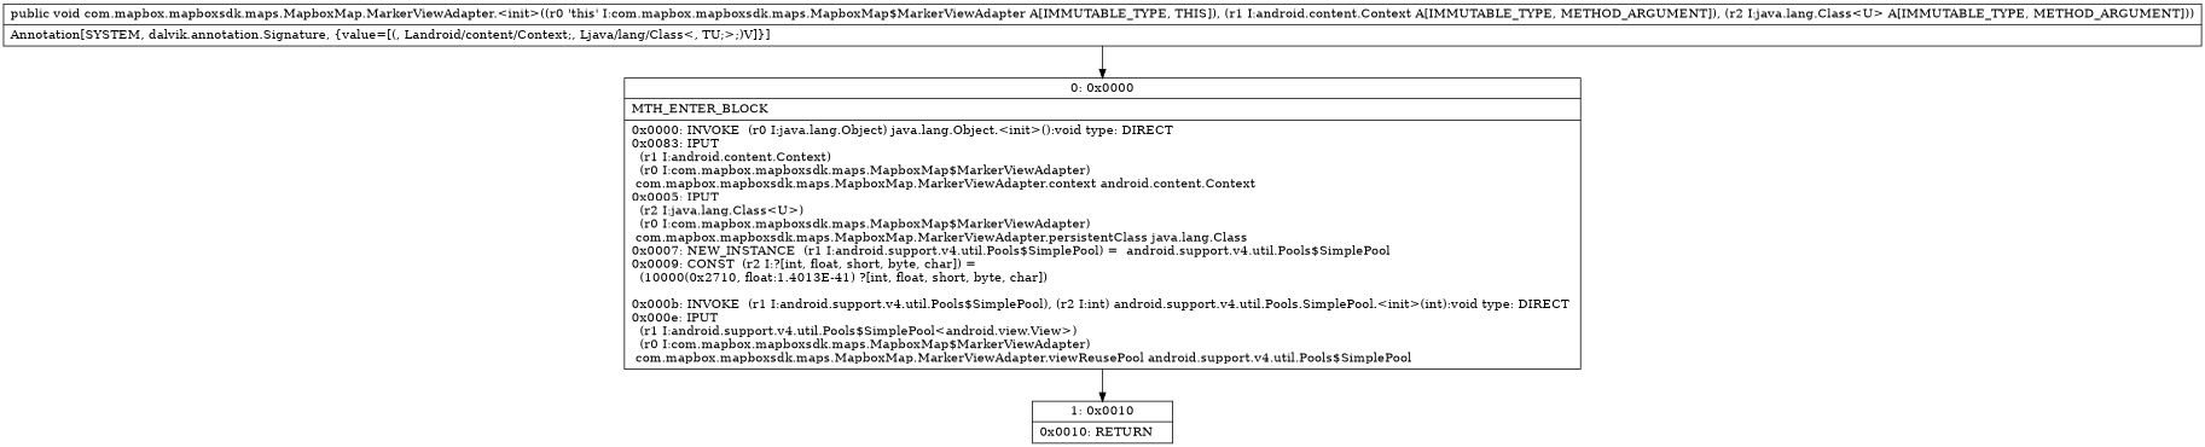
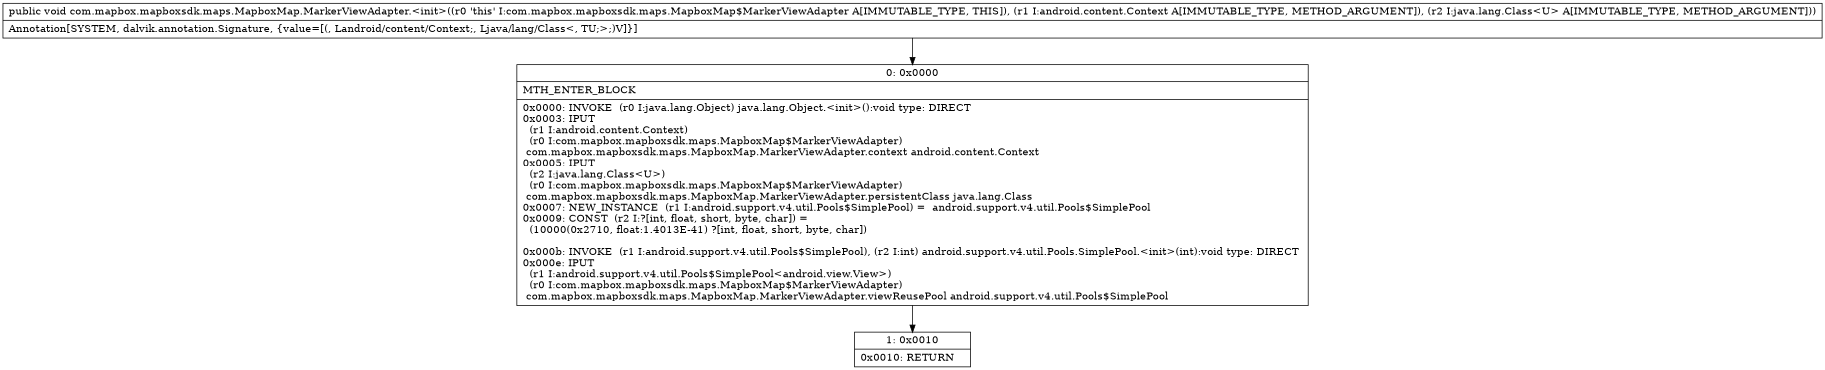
  digraph {
    node [shape=record]
-   n1 [label="{0\:\ 0x0000|MTH_ENTER_BLOCK\l|0x0000: INVOKE  (r0 I:java.lang.Object) java.lang.Object.\<init\>():void type: DIRECT \l0x0083: IPUT  \l  (r1 I:android.content.Context)\l  (r0 I:com.mapbox.mapboxsdk.maps.MapboxMap$MarkerViewAdapter)\l com.mapbox.mapboxsdk.maps.MapboxMap.MarkerViewAdapter.context android.content.Context \l0x0005: IPUT  \l  (r2 I:java.lang.Class\<U\>)\l  (r0 I:com.mapbox.mapboxsdk.maps.MapboxMap$MarkerViewAdapter)\l com.mapbox.mapboxsdk.maps.MapboxMap.MarkerViewAdapter.persistentClass java.lang.Class \l0x0007: NEW_INSTANCE  (r1 I:android.support.v4.util.Pools$SimplePool) =  android.support.v4.util.Pools$SimplePool \l0x0009: CONST  (r2 I:?[int, float, short, byte, char]) = \l  (10000(0x2710, float:1.4013E\-41) ?[int, float, short, byte, char])\l \l0x000b: INVOKE  (r1 I:android.support.v4.util.Pools$SimplePool), (r2 I:int) android.support.v4.util.Pools.SimplePool.\<init\>(int):void type: DIRECT \l0x000e: IPUT  \l  (r1 I:android.support.v4.util.Pools$SimplePool\<android.view.View\>)\l  (r0 I:com.mapbox.mapboxsdk.maps.MapboxMap$MarkerViewAdapter)\l com.mapbox.mapboxsdk.maps.MapboxMap.MarkerViewAdapter.viewReusePool android.support.v4.util.Pools$SimplePool \l}"]
+   n1 [label="{0\:\ 0x0000|MTH_ENTER_BLOCK\l|0x0000: INVOKE  (r0 I:java.lang.Object) java.lang.Object.\<init\>():void type: DIRECT \l0x0003: IPUT  \l  (r1 I:android.content.Context)\l  (r0 I:com.mapbox.mapboxsdk.maps.MapboxMap$MarkerViewAdapter)\l com.mapbox.mapboxsdk.maps.MapboxMap.MarkerViewAdapter.context android.content.Context \l0x0005: IPUT  \l  (r2 I:java.lang.Class\<U\>)\l  (r0 I:com.mapbox.mapboxsdk.maps.MapboxMap$MarkerViewAdapter)\l com.mapbox.mapboxsdk.maps.MapboxMap.MarkerViewAdapter.persistentClass java.lang.Class \l0x0007: NEW_INSTANCE  (r1 I:android.support.v4.util.Pools$SimplePool) =  android.support.v4.util.Pools$SimplePool \l0x0009: CONST  (r2 I:?[int, float, short, byte, char]) = \l  (10000(0x2710, float:1.4013E\-41) ?[int, float, short, byte, char])\l \l0x000b: INVOKE  (r1 I:android.support.v4.util.Pools$SimplePool), (r2 I:int) android.support.v4.util.Pools.SimplePool.\<init\>(int):void type: DIRECT \l0x000e: IPUT  \l  (r1 I:android.support.v4.util.Pools$SimplePool\<android.view.View\>)\l  (r0 I:com.mapbox.mapboxsdk.maps.MapboxMap$MarkerViewAdapter)\l com.mapbox.mapboxsdk.maps.MapboxMap.MarkerViewAdapter.viewReusePool android.support.v4.util.Pools$SimplePool \l}"]
    n2 [label="{1\:\ 0x0010|0x0010: RETURN   \l}"]
    n3 [label="{public void com.mapbox.mapboxsdk.maps.MapboxMap.MarkerViewAdapter.\<init\>((r0 'this' I:com.mapbox.mapboxsdk.maps.MapboxMap$MarkerViewAdapter A[IMMUTABLE_TYPE, THIS]), (r1 I:android.content.Context A[IMMUTABLE_TYPE, METHOD_ARGUMENT]), (r2 I:java.lang.Class\<U\> A[IMMUTABLE_TYPE, METHOD_ARGUMENT]))  | Annotation[SYSTEM, dalvik.annotation.Signature, \{value=[(, Landroid\/content\/Context;, Ljava\/lang\/Class\<, TU;\>;)V]\}]\l}"]
    n1 -> n2
    n3 -> n1
  }
